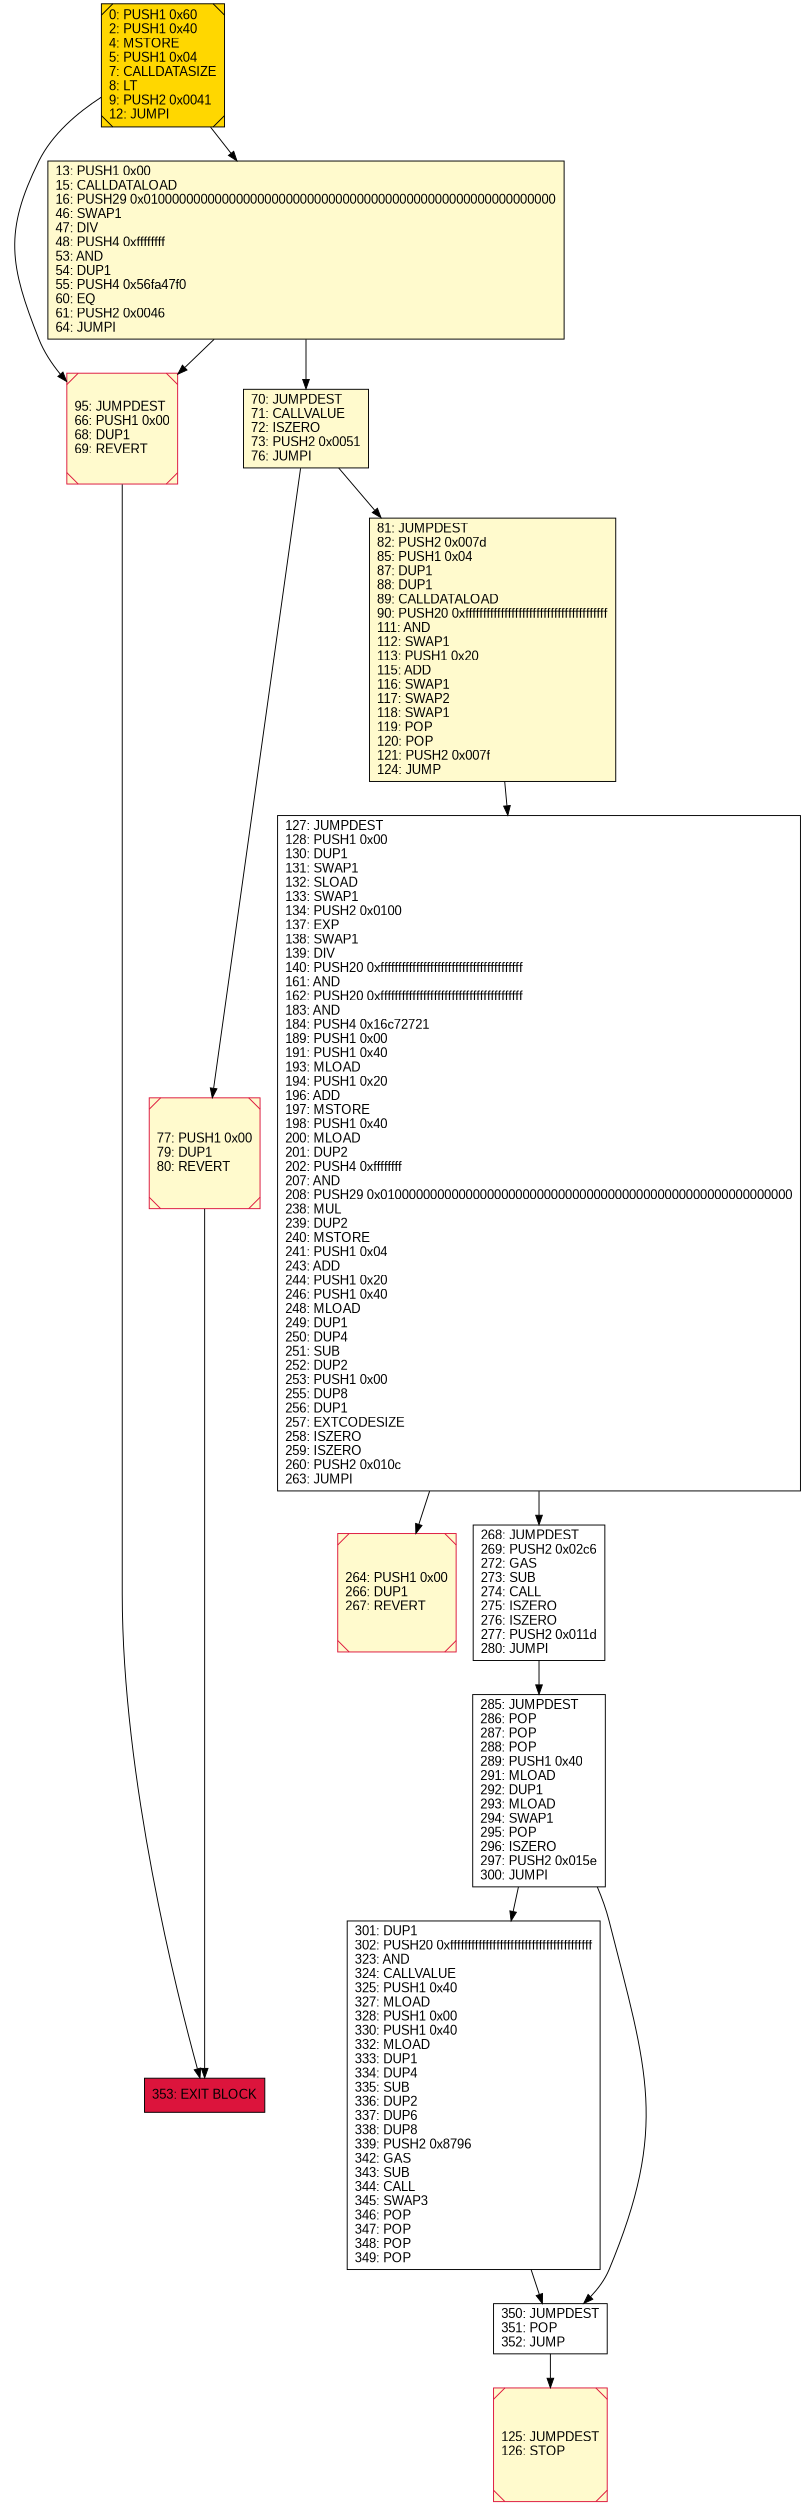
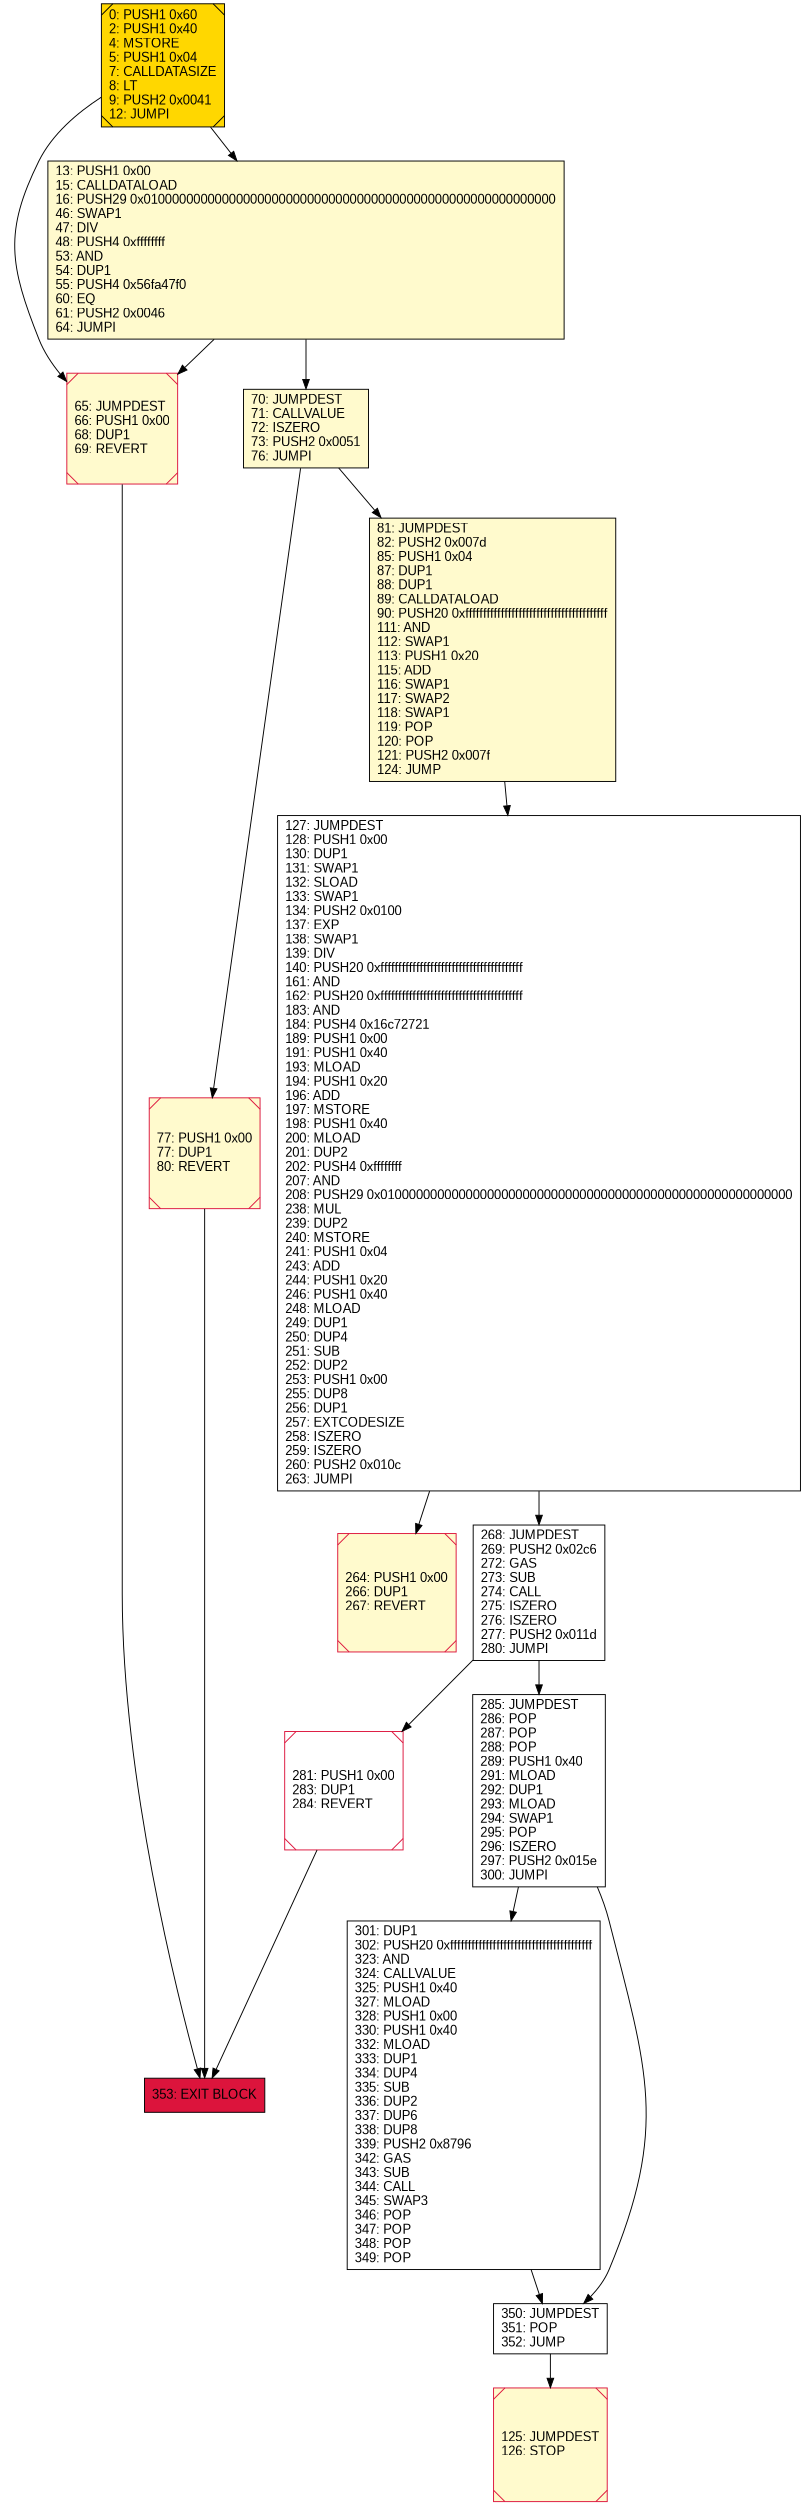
  digraph {
    rankdir=UD
    node [color=black fillcolor=lemonchiffon fontcolor=black fontname=arial shape=box style=filled]
    n1 [fillcolor=crimson label="353: EXIT BLOCK\l"]
-   n2 [color=crimson label="95: JUMPDEST\l66: PUSH1 0x00\l68: DUP1\l69: REVERT\l" shape=Msquare]
+   n2 [color=crimson label="65: JUMPDEST\l66: PUSH1 0x00\l68: DUP1\l69: REVERT\l" shape=Msquare]
    n3 [label="81: JUMPDEST\l82: PUSH2 0x007d\l85: PUSH1 0x04\l87: DUP1\l88: DUP1\l89: CALLDATALOAD\l90: PUSH20 0xffffffffffffffffffffffffffffffffffffffff\l111: AND\l112: SWAP1\l113: PUSH1 0x20\l115: ADD\l116: SWAP1\l117: SWAP2\l118: SWAP1\l119: POP\l120: POP\l121: PUSH2 0x007f\l124: JUMP\l"]
    n4 [fillcolor=white label="127: JUMPDEST\l128: PUSH1 0x00\l130: DUP1\l131: SWAP1\l132: SLOAD\l133: SWAP1\l134: PUSH2 0x0100\l137: EXP\l138: SWAP1\l139: DIV\l140: PUSH20 0xffffffffffffffffffffffffffffffffffffffff\l161: AND\l162: PUSH20 0xffffffffffffffffffffffffffffffffffffffff\l183: AND\l184: PUSH4 0x16c72721\l189: PUSH1 0x00\l191: PUSH1 0x40\l193: MLOAD\l194: PUSH1 0x20\l196: ADD\l197: MSTORE\l198: PUSH1 0x40\l200: MLOAD\l201: DUP2\l202: PUSH4 0xffffffff\l207: AND\l208: PUSH29 0x0100000000000000000000000000000000000000000000000000000000\l238: MUL\l239: DUP2\l240: MSTORE\l241: PUSH1 0x04\l243: ADD\l244: PUSH1 0x20\l246: PUSH1 0x40\l248: MLOAD\l249: DUP1\l250: DUP4\l251: SUB\l252: DUP2\l253: PUSH1 0x00\l255: DUP8\l256: DUP1\l257: EXTCODESIZE\l258: ISZERO\l259: ISZERO\l260: PUSH2 0x010c\l263: JUMPI\l"]
    n5 [color=crimson label="264: PUSH1 0x00\l266: DUP1\l267: REVERT\l" shape=Msquare]
    n6 [fillcolor=white label="268: JUMPDEST\l269: PUSH2 0x02c6\l272: GAS\l273: SUB\l274: CALL\l275: ISZERO\l276: ISZERO\l277: PUSH2 0x011d\l280: JUMPI\l"]
    n7 [color=crimson label="125: JUMPDEST\l126: STOP\l" shape=Msquare]
    n8 [fillcolor=white label="285: JUMPDEST\l286: POP\l287: POP\l288: POP\l289: PUSH1 0x40\l291: MLOAD\l292: DUP1\l293: MLOAD\l294: SWAP1\l295: POP\l296: ISZERO\l297: PUSH2 0x015e\l300: JUMPI\l"]
-   n10 [color=crimson label="77: PUSH1 0x00\l79: DUP1\l80: REVERT\l" shape=Msquare]
+   n9 [color=crimson fillcolor=white label="281: PUSH1 0x00\l283: DUP1\l284: REVERT\l" shape=Msquare]
+   n10 [color=crimson label="77: PUSH1 0x00\l77: DUP1\l80: REVERT\l" shape=Msquare]
    n11 [fillcolor=white label="350: JUMPDEST\l351: POP\l352: JUMP\l"]
    n12 [fillcolor=white label="301: DUP1\l302: PUSH20 0xffffffffffffffffffffffffffffffffffffffff\l323: AND\l324: CALLVALUE\l325: PUSH1 0x40\l327: MLOAD\l328: PUSH1 0x00\l330: PUSH1 0x40\l332: MLOAD\l333: DUP1\l334: DUP4\l335: SUB\l336: DUP2\l337: DUP6\l338: DUP8\l339: PUSH2 0x8796\l342: GAS\l343: SUB\l344: CALL\l345: SWAP3\l346: POP\l347: POP\l348: POP\l349: POP\l"]
    n13 [fillcolor=gold label="0: PUSH1 0x60\l2: PUSH1 0x40\l4: MSTORE\l5: PUSH1 0x04\l7: CALLDATASIZE\l8: LT\l9: PUSH2 0x0041\l12: JUMPI\l" shape=Msquare]
    n14 [label="13: PUSH1 0x00\l15: CALLDATALOAD\l16: PUSH29 0x0100000000000000000000000000000000000000000000000000000000\l46: SWAP1\l47: DIV\l48: PUSH4 0xffffffff\l53: AND\l54: DUP1\l55: PUSH4 0x56fa47f0\l60: EQ\l61: PUSH2 0x0046\l64: JUMPI\l"]
    n15 [label="70: JUMPDEST\l71: CALLVALUE\l72: ISZERO\l73: PUSH2 0x0051\l76: JUMPI\l"]
    n2 -> n1
    n3 -> n4
    n4 -> n5
    n4 -> n6
    n6 -> n8
+   n6 -> n9
    n8 -> n11
    n8 -> n12
+   n9 -> n1
    n10 -> n1
    n11 -> n7
    n12 -> n11
    n13 -> n2
    n13 -> n14
    n14 -> n2
    n14 -> n15
    n15 -> n3
    n15 -> n10
  }
